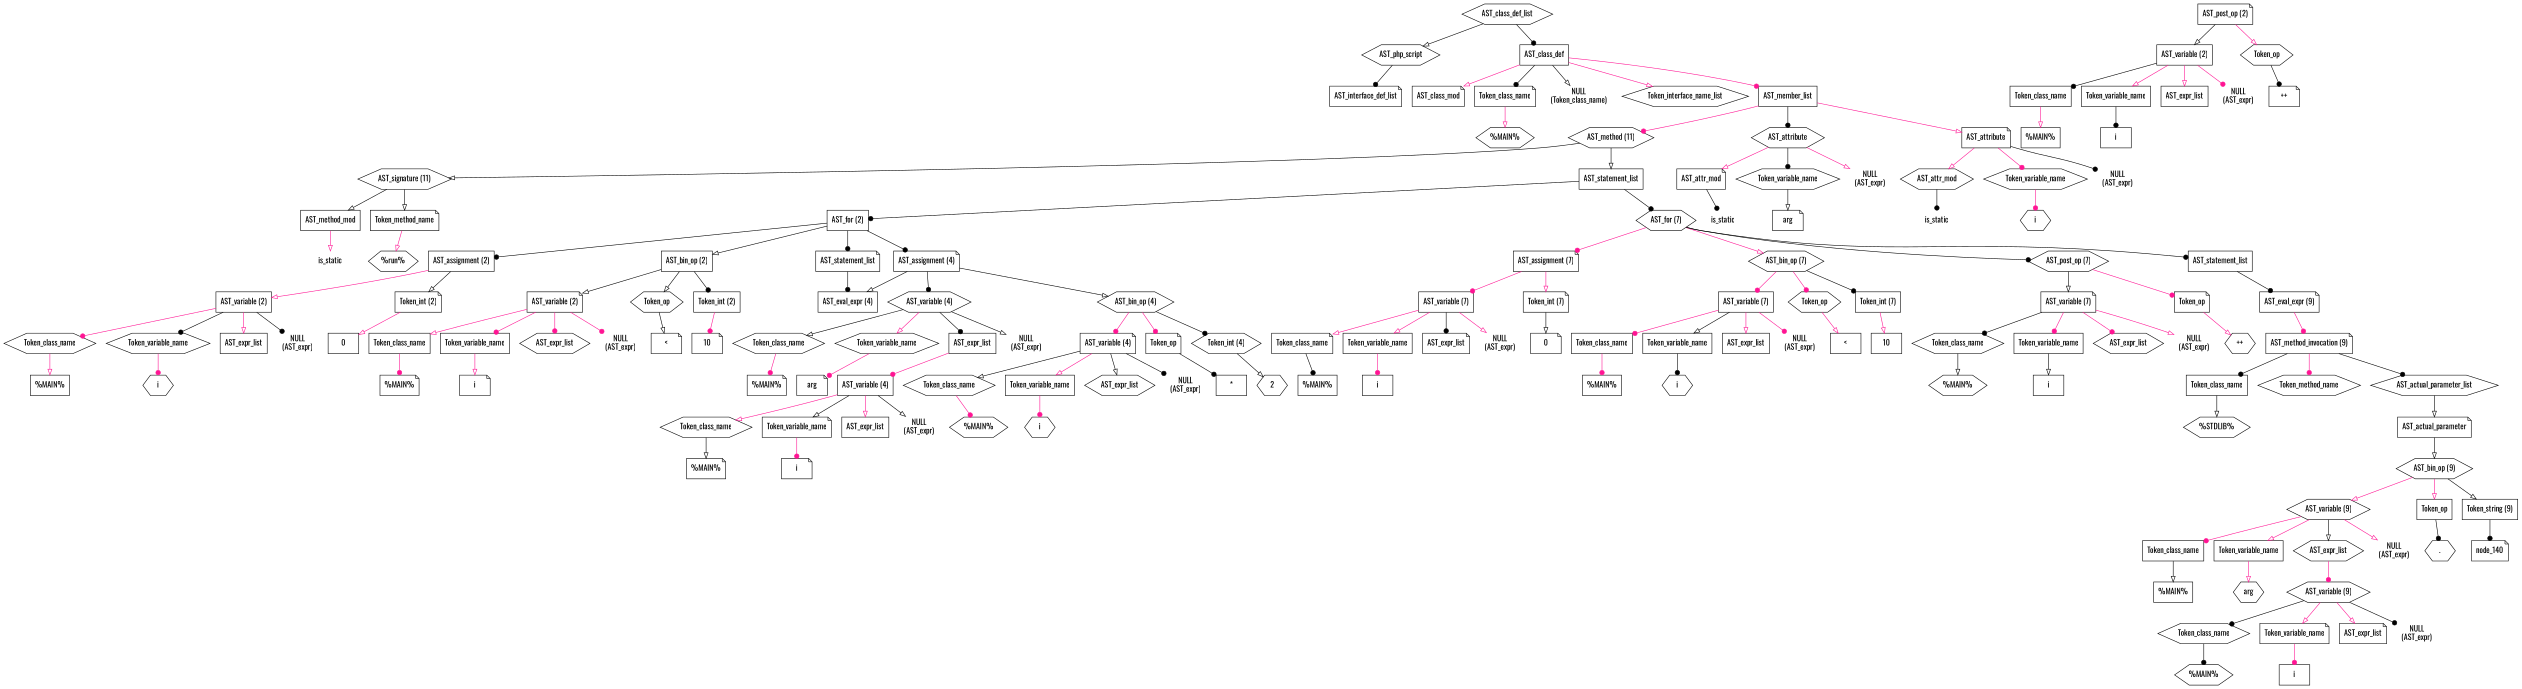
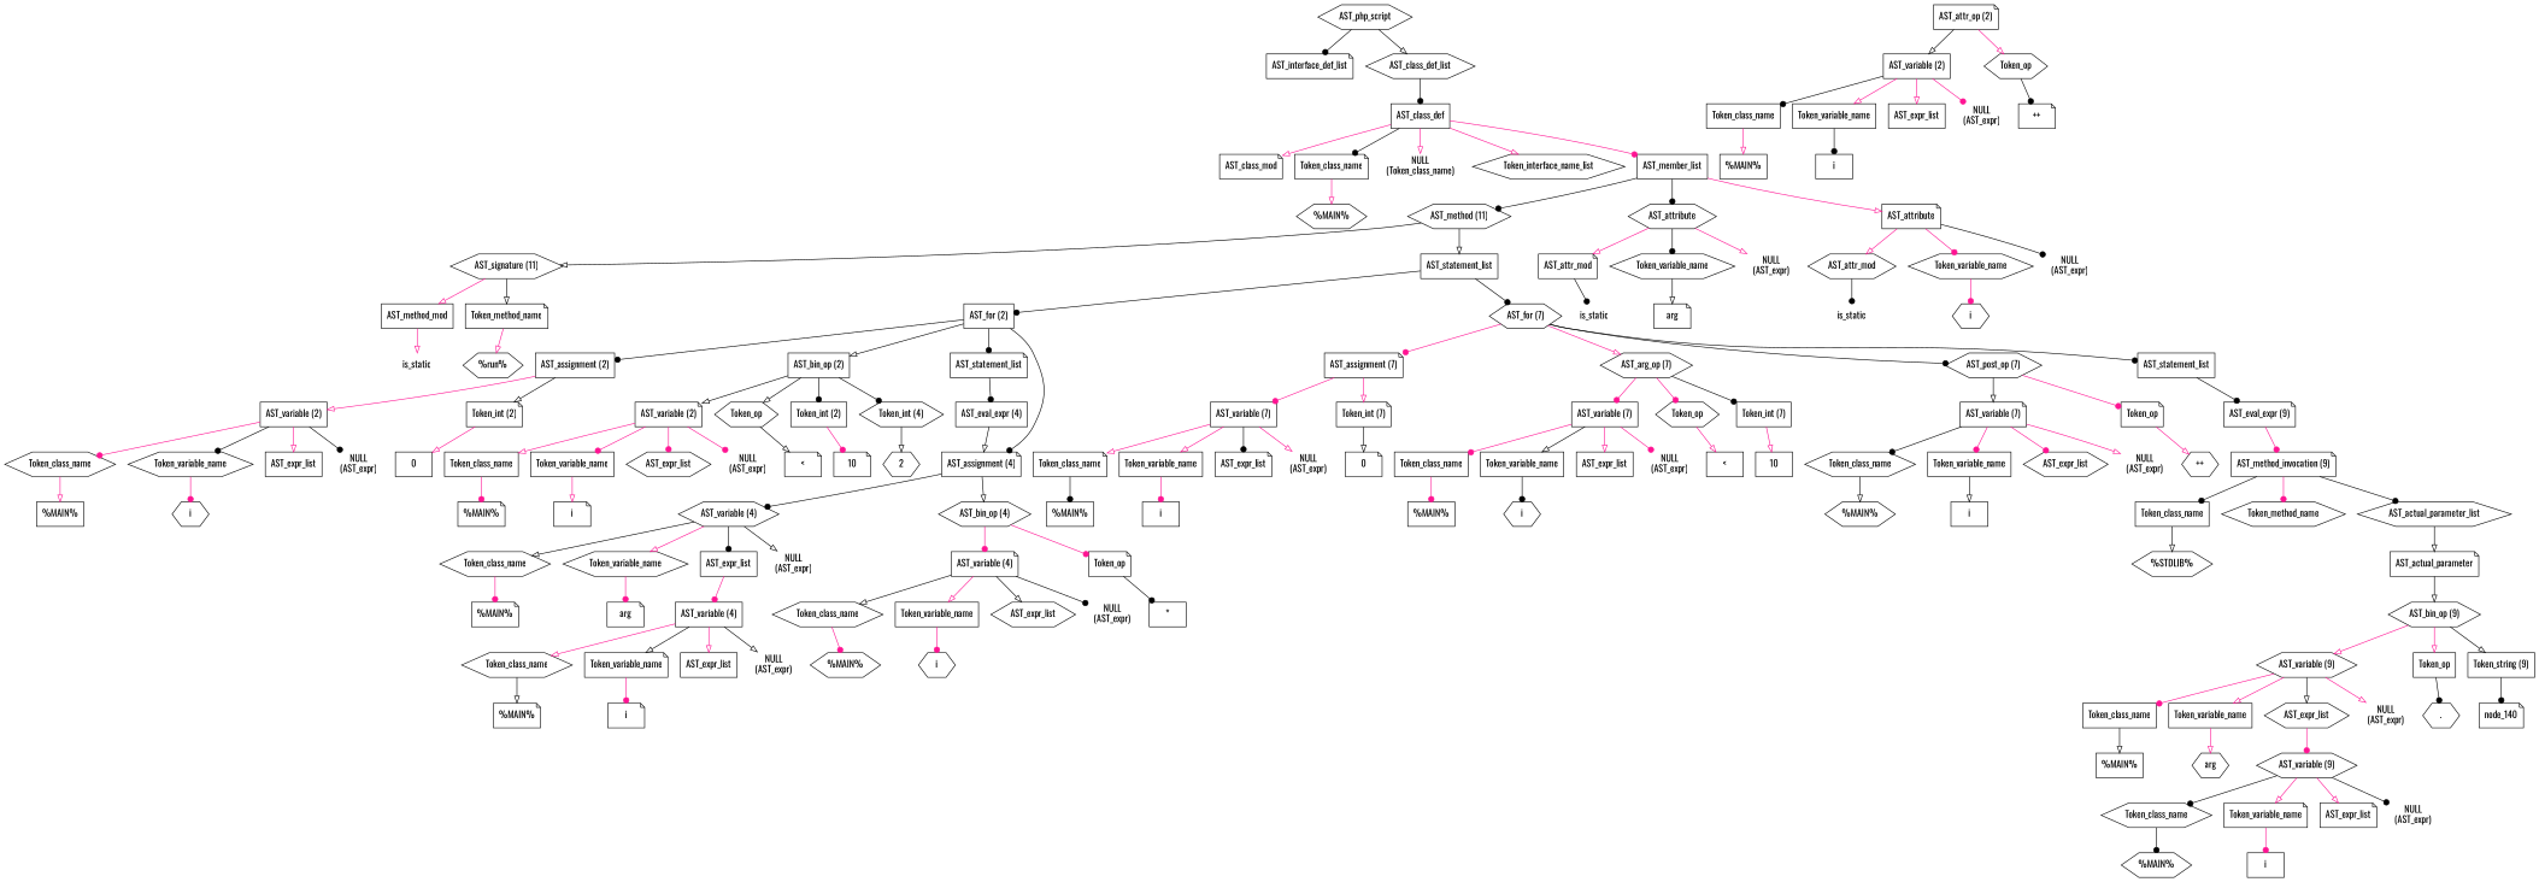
  digraph {
    fontname=Oswald
    node [fontname=Oswald shape=hexagon]
    edge [arrowhead=dot color=deeppink fontname=Oswald]
    n1 [label=AST_php_script]
    n2 [label=AST_interface_def_list shape=note]
    n3 [label=AST_class_def_list]
    n4 [label=AST_class_def shape=box]
    n5 [label=AST_class_mod shape=note]
    n6 [label=Token_class_name shape=note]
    n7 [label="NULL\n(Token_class_name)" shape=plaintext]
    n8 [label=Token_interface_name_list]
    n9 [label=AST_member_list shape=box]
    n10 [label="%MAIN%"]
    n11 [label="AST_method (11)"]
    n12 [label=AST_attribute]
    n13 [label=AST_attribute shape=note]
    n14 [label="AST_signature (11)"]
    n15 [label=AST_statement_list shape=box]
    n16 [label=AST_attr_mod shape=note]
    n17 [label=Token_variable_name]
    n18 [label="NULL\n(AST_expr)" shape=plaintext]
    n19 [label=AST_attr_mod]
    n20 [label=Token_variable_name]
    n21 [label="NULL\n(AST_expr)" shape=plaintext]
    n22 [label=AST_method_mod shape=box]
    n23 [label=Token_method_name shape=note]
    n24 [label="AST_for (2)" shape=box]
    n25 [label="AST_for (7)"]
    n26 [label=is_static shape=plaintext]
    n27 [label="%run%"]
    n28 [label="AST_assignment (2)" shape=box]
    n29 [label="AST_bin_op (2)" shape=box]
    n30 [label=AST_statement_list shape=note]
    n31 [label="AST_assignment (4)" shape=note]
    n32 [label="AST_assignment (7)" shape=note]
-   n33 [label="AST_bin_op (7)"]
+   n33 [label="AST_arg_op (7)"]
    n34 [label="AST_post_op (7)"]
    n35 [label=AST_statement_list shape=box]
    n36 [label="AST_variable (2)" shape=box]
    n37 [label="Token_int (2)" shape=note]
    n38 [label="AST_variable (2)" shape=note]
    n39 [label=Token_op]
    n40 [label="Token_int (2)" shape=box]
-   n41 [label="AST_post_op (2)" shape=note]
+   n41 [label="AST_attr_op (2)" shape=note]
    n42 [label="AST_variable (2)" shape=box]
    n43 [label=Token_op]
    n44 [label="AST_eval_expr (4)" shape=box]
    n45 [label=Token_class_name]
    n46 [label=Token_variable_name]
    n47 [label=AST_expr_list shape=box]
    n48 [label="NULL\n(AST_expr)" shape=plaintext]
    n49 [label=0 shape=box]
    n50 [label="%MAIN%" shape=box]
    n51 [label=i]
    n52 [label=Token_class_name shape=box]
    n53 [label=Token_variable_name shape=box]
    n54 [label=AST_expr_list]
    n55 [label="NULL\n(AST_expr)" shape=plaintext]
    n56 [label="<" shape=note]
    n57 [label=10 shape=note]
    n58 [label="%MAIN%" shape=note]
    n59 [label=i shape=note]
    n60 [label=Token_class_name shape=box]
    n61 [label=Token_variable_name shape=box]
    n62 [label=AST_expr_list shape=box]
    n63 [label="NULL\n(AST_expr)" shape=plaintext]
    n64 [label="++" shape=note]
    n65 [label="%MAIN%" shape=box]
    n66 [label=i shape=box]
    n67 [label="AST_variable (4)"]
    n68 [label="AST_bin_op (4)"]
    n69 [label=Token_class_name]
    n70 [label=Token_variable_name]
    n71 [label=AST_expr_list shape=box]
    n72 [label="NULL\n(AST_expr)" shape=plaintext]
    n73 [label="AST_variable (4)" shape=note]
    n74 [label=Token_op shape=note]
    n75 [label="Token_int (4)"]
    n76 [label="%MAIN%" shape=note]
    n77 [label=arg shape=note]
    n78 [label="AST_variable (4)" shape=box]
    n79 [label=Token_class_name]
    n80 [label=Token_variable_name shape=note]
    n81 [label=AST_expr_list shape=box]
    n82 [label="NULL\n(AST_expr)" shape=plaintext]
    n83 [label="%MAIN%" shape=note]
    n84 [label=i shape=note]
    n85 [label=Token_class_name]
    n86 [label=Token_variable_name shape=box]
    n87 [label=AST_expr_list]
    n88 [label="NULL\n(AST_expr)" shape=plaintext]
    n89 [label="*" shape=box]
    n90 [label=2]
    n91 [label="%MAIN%"]
    n92 [label=i]
    n93 [label="AST_variable (7)" shape=box]
    n94 [label="Token_int (7)" shape=note]
    n95 [label="AST_variable (7)" shape=box]
    n96 [label=Token_op]
    n97 [label="Token_int (7)" shape=box]
    n98 [label="AST_variable (7)" shape=note]
    n99 [label=Token_op shape=note]
    n100 [label="AST_eval_expr (9)" shape=note]
    n101 [label=Token_class_name shape=note]
    n102 [label=Token_variable_name shape=box]
    n103 [label=AST_expr_list shape=note]
    n104 [label="NULL\n(AST_expr)" shape=plaintext]
    n105 [label=0 shape=note]
    n106 [label="%MAIN%" shape=box]
    n107 [label=i shape=box]
    n108 [label=Token_class_name shape=box]
    n109 [label=Token_variable_name shape=box]
    n110 [label=AST_expr_list shape=box]
    n111 [label="NULL\n(AST_expr)" shape=plaintext]
    n112 [label="<" shape=box]
    n113 [label=10 shape=box]
    n114 [label="%MAIN%" shape=box]
    n115 [label=i]
    n116 [label=Token_class_name]
    n117 [label=Token_variable_name shape=box]
    n118 [label=AST_expr_list]
    n119 [label="NULL\n(AST_expr)" shape=plaintext]
    n120 [label="++"]
    n121 [label="%MAIN%"]
    n122 [label=i shape=box]
    n123 [label="AST_method_invocation (9)" shape=note]
    n124 [label=Token_class_name shape=box]
    n125 [label=Token_method_name]
    n126 [label=AST_actual_parameter_list]
    n127 [label="%STDLIB%"]
    n128 [label=AST_actual_parameter shape=note]
    n129 [label="AST_bin_op (9)"]
    n130 [label="AST_variable (9)"]
    n131 [label=Token_op shape=box]
    n132 [label="Token_string (9)" shape=box]
    n133 [label=Token_class_name shape=box]
    n134 [label=Token_variable_name shape=box]
    n135 [label=AST_expr_list]
    n136 [label="NULL\n(AST_expr)" shape=plaintext]
    n137 [label="."]
    node_140 [shape=note]
    n139 [label="%MAIN%" shape=box]
    n140 [label=arg]
    n141 [label="AST_variable (9)"]
    n142 [label=Token_class_name]
    n143 [label=Token_variable_name shape=note]
    n144 [label=AST_expr_list shape=note]
    n145 [label="NULL\n(AST_expr)" shape=plaintext]
    n146 [label="%MAIN%"]
    n147 [label=i shape=box]
    n148 [label=is_static shape=plaintext]
    n149 [label=arg shape=note]
    n150 [label=is_static shape=plaintext]
    n151 [label=i]
    n1 -> n2 [color=black]
-   n3 -> n1 [arrowhead=onormal color=black]
+   n1 -> n3 [arrowhead=onormal color=black]
    n3 -> n4 [color=black]
    n4 -> n5 [arrowhead=onormal]
    n4 -> n6 [color=black]
-   n4 -> n7 [arrowhead=onormal color=black]
+   n4 -> n7 [arrowhead=onormal]
    n4 -> n8 [arrowhead=onormal]
    n4 -> n9
    n6 -> n10 [arrowhead=onormal]
-   n9 -> n11
+   n9 -> n11 [color=black]
    n9 -> n12 [color=black]
    n9 -> n13 [arrowhead=onormal]
    n11 -> n14 [arrowhead=onormal color=black]
    n11 -> n15 [arrowhead=onormal color=black]
    n12 -> n16 [arrowhead=onormal]
    n12 -> n17 [color=black]
    n12 -> n18 [arrowhead=onormal]
    n13 -> n19 [arrowhead=onormal]
    n13 -> n20
    n13 -> n21 [color=black]
-   n14 -> n22 [arrowhead=onormal color=black]
+   n14 -> n22 [arrowhead=onormal]
    n14 -> n23 [arrowhead=onormal color=black]
    n15 -> n24 [color=black]
    n15 -> n25 [color=black]
    n16 -> n148 [color=black]
    n17 -> n149 [arrowhead=onormal color=black]
    n19 -> n150 [color=black]
    n20 -> n151
    n22 -> n26 [arrowhead=onormal]
    n23 -> n27 [arrowhead=onormal]
    n24 -> n28 [color=black]
    n24 -> n29 [arrowhead=onormal color=black]
    n24 -> n30 [color=black]
    n24 -> n31 [color=black]
    n25 -> n32
    n25 -> n33 [arrowhead=onormal]
    n25 -> n34 [color=black]
    n25 -> n35 [color=black]
    n28 -> n36 [arrowhead=onormal]
    n28 -> n37 [arrowhead=onormal color=black]
    n29 -> n38 [arrowhead=onormal color=black]
    n29 -> n39 [arrowhead=onormal color=black]
    n29 -> n40 [color=black]
    n30 -> n44 [color=black]
    n31 -> n67 [color=black]
    n31 -> n68 [arrowhead=onormal color=black]
    n32 -> n93
    n32 -> n94 [arrowhead=onormal]
    n33 -> n95
    n33 -> n96
    n33 -> n97 [color=black]
    n34 -> n98 [arrowhead=onormal color=black]
    n34 -> n99
    n35 -> n100 [color=black]
    n36 -> n45
    n36 -> n46 [color=black]
    n36 -> n47 [arrowhead=onormal]
    n36 -> n48 [color=black]
    n37 -> n49 [arrowhead=onormal]
    n38 -> n52 [arrowhead=onormal]
    n38 -> n53
    n38 -> n54
    n38 -> n55
    n39 -> n56 [arrowhead=onormal color=black]
    n40 -> n57
    n41 -> n42 [arrowhead=onormal color=black]
    n41 -> n43 [arrowhead=onormal]
    n42 -> n60 [color=black]
    n42 -> n61 [arrowhead=onormal]
    n42 -> n62 [arrowhead=onormal]
    n42 -> n63
    n43 -> n64 [color=black]
-   n31 -> n44 [arrowhead=onormal color=black]
+   n44 -> n31 [arrowhead=onormal color=black]
    n45 -> n50 [arrowhead=onormal]
    n46 -> n51
    n52 -> n58
    n53 -> n59 [arrowhead=onormal]
    n60 -> n65 [arrowhead=onormal]
    n61 -> n66 [color=black]
    n67 -> n69 [arrowhead=onormal color=black]
    n67 -> n70 [arrowhead=onormal]
    n67 -> n71 [color=black]
    n67 -> n72 [arrowhead=onormal color=black]
    n68 -> n73
    n68 -> n74
-   n68 -> n75 [color=black]
+   n29 -> n75 [color=black]
    n69 -> n76
    n70 -> n77
    n71 -> n78
    n73 -> n85 [arrowhead=onormal color=black]
    n73 -> n86 [arrowhead=onormal]
    n73 -> n87 [arrowhead=onormal color=black]
    n73 -> n88 [color=black]
    n74 -> n89 [color=black]
    n75 -> n90 [arrowhead=onormal color=black]
    n78 -> n79 [arrowhead=onormal]
    n78 -> n80 [arrowhead=onormal color=black]
    n78 -> n81 [arrowhead=onormal]
    n78 -> n82 [arrowhead=onormal color=black]
    n79 -> n83 [arrowhead=onormal color=black]
    n80 -> n84
    n85 -> n91
    n86 -> n92
    n93 -> n101 [arrowhead=onormal]
    n93 -> n102 [arrowhead=onormal]
    n93 -> n103 [color=black]
    n93 -> n104 [arrowhead=onormal]
    n94 -> n105 [arrowhead=onormal color=black]
    n95 -> n108
    n95 -> n109 [arrowhead=onormal color=black]
    n95 -> n110 [arrowhead=onormal]
    n95 -> n111
    n96 -> n112 [arrowhead=onormal]
    n97 -> n113 [arrowhead=onormal]
    n98 -> n116 [color=black]
    n98 -> n117
    n98 -> n118
    n98 -> n119 [arrowhead=onormal]
    n99 -> n120 [arrowhead=onormal]
    n100 -> n123
    n101 -> n106 [color=black]
    n102 -> n107
    n108 -> n114
    n109 -> n115 [color=black]
    n116 -> n121 [arrowhead=onormal color=black]
    n117 -> n122 [arrowhead=onormal color=black]
    n123 -> n124 [color=black]
    n123 -> n125
    n123 -> n126 [color=black]
    n124 -> n127 [arrowhead=onormal color=black]
    n126 -> n128 [arrowhead=onormal color=black]
    n128 -> n129 [arrowhead=onormal color=black]
    n129 -> n130 [arrowhead=onormal]
    n129 -> n131 [arrowhead=onormal]
    n129 -> n132 [arrowhead=onormal color=black]
    n130 -> n133
    n130 -> n134 [arrowhead=onormal]
    n130 -> n135 [arrowhead=onormal color=black]
    n130 -> n136 [arrowhead=onormal]
    n131 -> n137 [color=black]
    n132 -> node_140 [color=black]
    n133 -> n139 [arrowhead=onormal color=black]
    n134 -> n140 [arrowhead=onormal]
    n135 -> n141
    n141 -> n142 [color=black]
    n141 -> n143 [arrowhead=onormal]
    n141 -> n144 [arrowhead=onormal]
    n141 -> n145 [color=black]
    n142 -> n146 [color=black]
    n143 -> n147
  }
